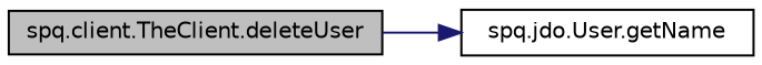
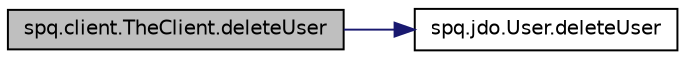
  digraph {
    rankdir=LR
    node [color=black fontname=Helvetica fontsize=10 shape=record style=filled]
    n1 [fillcolor=grey75 fontcolor=black height=0.2 label="spq.client.TheClient.deleteUser" width=0.4]
-   n2 [fillcolor=white height=0.2 label="spq.jdo.User.getName" width=0.4]
+   n2 [fillcolor=white height=0.2 label="spq.jdo.User.deleteUser" width=0.4]
    n1 -> n2 [color=midnightblue fontname=Helvetica fontsize=10 labelfontname=Helvetica labelfontsize=10 style=solid]
  }
